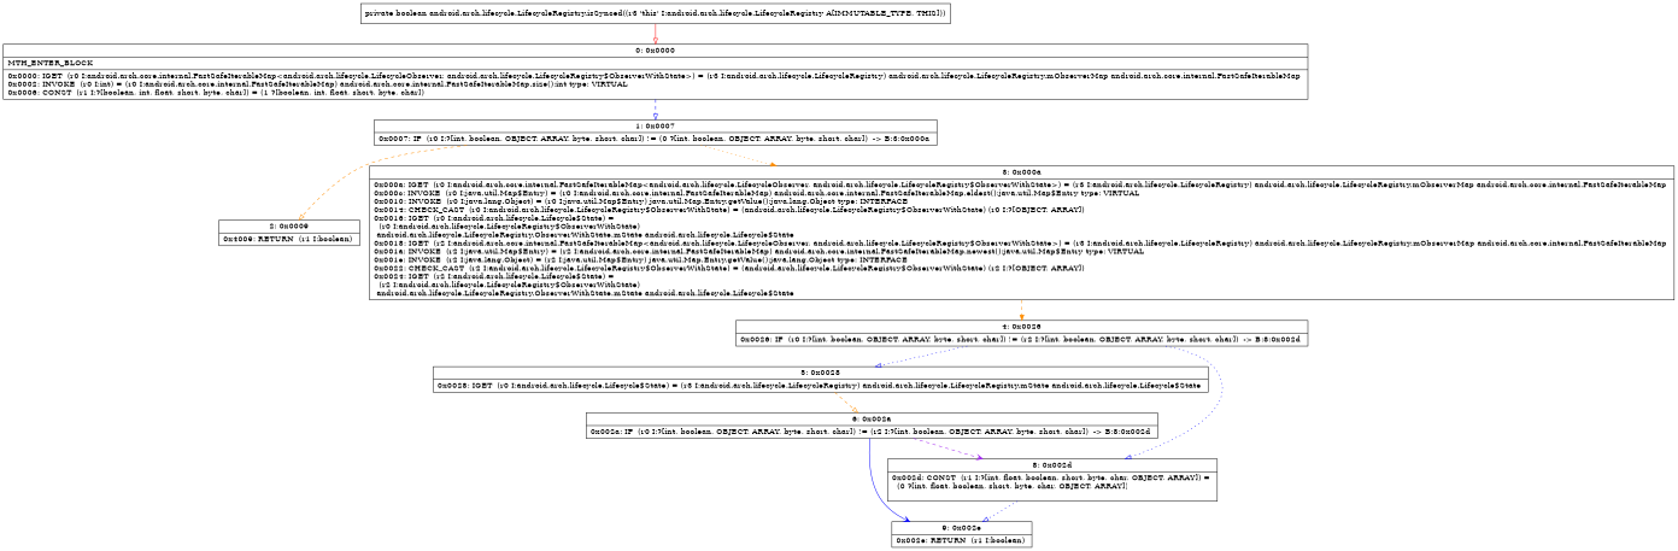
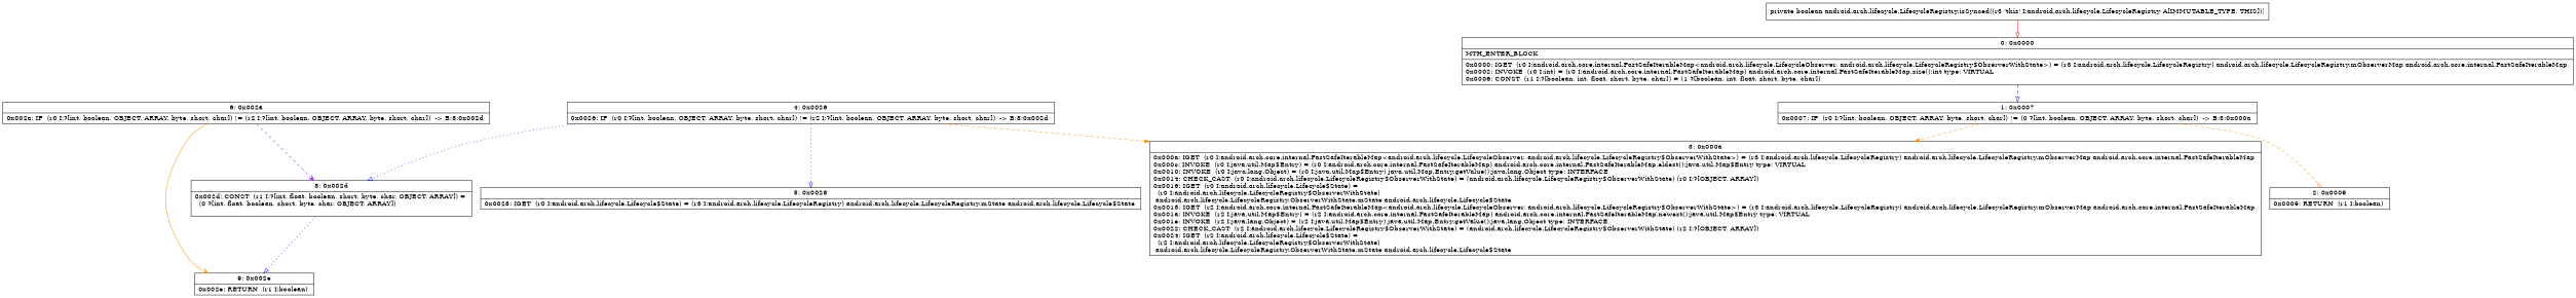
  digraph {
    node [shape=record]
    edge [arrowhead=onormal color=darkorange style=dashed]
    n1 [label="{0\:\ 0x0000|MTH_ENTER_BLOCK\l|0x0000: IGET  (r0 I:android.arch.core.internal.FastSafeIterableMap\<android.arch.lifecycle.LifecycleObserver, android.arch.lifecycle.LifecycleRegistry$ObserverWithState\>) = (r3 I:android.arch.lifecycle.LifecycleRegistry) android.arch.lifecycle.LifecycleRegistry.mObserverMap android.arch.core.internal.FastSafeIterableMap \l0x0002: INVOKE  (r0 I:int) = (r0 I:android.arch.core.internal.FastSafeIterableMap) android.arch.core.internal.FastSafeIterableMap.size():int type: VIRTUAL \l0x0006: CONST  (r1 I:?[boolean, int, float, short, byte, char]) = (1 ?[boolean, int, float, short, byte, char]) \l}"]
    n2 [label="{1\:\ 0x0007|0x0007: IF  (r0 I:?[int, boolean, OBJECT, ARRAY, byte, short, char]) != (0 ?[int, boolean, OBJECT, ARRAY, byte, short, char])  \-\> B:3:0x000a \l}"]
-   n3 [label="{2\:\ 0x0009|0x4009: RETURN  (r1 I:boolean) \l}"]
+   n3 [label="{2\:\ 0x0009|0x0009: RETURN  (r1 I:boolean) \l}"]
    n4 [label="{3\:\ 0x000a|0x000a: IGET  (r0 I:android.arch.core.internal.FastSafeIterableMap\<android.arch.lifecycle.LifecycleObserver, android.arch.lifecycle.LifecycleRegistry$ObserverWithState\>) = (r3 I:android.arch.lifecycle.LifecycleRegistry) android.arch.lifecycle.LifecycleRegistry.mObserverMap android.arch.core.internal.FastSafeIterableMap \l0x000c: INVOKE  (r0 I:java.util.Map$Entry) = (r0 I:android.arch.core.internal.FastSafeIterableMap) android.arch.core.internal.FastSafeIterableMap.eldest():java.util.Map$Entry type: VIRTUAL \l0x0010: INVOKE  (r0 I:java.lang.Object) = (r0 I:java.util.Map$Entry) java.util.Map.Entry.getValue():java.lang.Object type: INTERFACE \l0x0014: CHECK_CAST  (r0 I:android.arch.lifecycle.LifecycleRegistry$ObserverWithState) = (android.arch.lifecycle.LifecycleRegistry$ObserverWithState) (r0 I:?[OBJECT, ARRAY]) \l0x0016: IGET  (r0 I:android.arch.lifecycle.Lifecycle$State) = \l  (r0 I:android.arch.lifecycle.LifecycleRegistry$ObserverWithState)\l android.arch.lifecycle.LifecycleRegistry.ObserverWithState.mState android.arch.lifecycle.Lifecycle$State \l0x0018: IGET  (r2 I:android.arch.core.internal.FastSafeIterableMap\<android.arch.lifecycle.LifecycleObserver, android.arch.lifecycle.LifecycleRegistry$ObserverWithState\>) = (r3 I:android.arch.lifecycle.LifecycleRegistry) android.arch.lifecycle.LifecycleRegistry.mObserverMap android.arch.core.internal.FastSafeIterableMap \l0x001a: INVOKE  (r2 I:java.util.Map$Entry) = (r2 I:android.arch.core.internal.FastSafeIterableMap) android.arch.core.internal.FastSafeIterableMap.newest():java.util.Map$Entry type: VIRTUAL \l0x001e: INVOKE  (r2 I:java.lang.Object) = (r2 I:java.util.Map$Entry) java.util.Map.Entry.getValue():java.lang.Object type: INTERFACE \l0x0022: CHECK_CAST  (r2 I:android.arch.lifecycle.LifecycleRegistry$ObserverWithState) = (android.arch.lifecycle.LifecycleRegistry$ObserverWithState) (r2 I:?[OBJECT, ARRAY]) \l0x0024: IGET  (r2 I:android.arch.lifecycle.Lifecycle$State) = \l  (r2 I:android.arch.lifecycle.LifecycleRegistry$ObserverWithState)\l android.arch.lifecycle.LifecycleRegistry.ObserverWithState.mState android.arch.lifecycle.Lifecycle$State \l}"]
    n5 [label="{4\:\ 0x0026|0x0026: IF  (r0 I:?[int, boolean, OBJECT, ARRAY, byte, short, char]) != (r2 I:?[int, boolean, OBJECT, ARRAY, byte, short, char])  \-\> B:8:0x002d \l}"]
    n6 [label="{5\:\ 0x0028|0x0028: IGET  (r0 I:android.arch.lifecycle.Lifecycle$State) = (r3 I:android.arch.lifecycle.LifecycleRegistry) android.arch.lifecycle.LifecycleRegistry.mState android.arch.lifecycle.Lifecycle$State \l}"]
    n7 [label="{8\:\ 0x002d|0x002d: CONST  (r1 I:?[int, float, boolean, short, byte, char, OBJECT, ARRAY]) = \l  (0 ?[int, float, boolean, short, byte, char, OBJECT, ARRAY])\l \l}"]
    n8 [label="{6\:\ 0x002a|0x002a: IF  (r0 I:?[int, boolean, OBJECT, ARRAY, byte, short, char]) != (r2 I:?[int, boolean, OBJECT, ARRAY, byte, short, char])  \-\> B:8:0x002d \l}"]
    n9 [label="{9\:\ 0x002e|0x002e: RETURN  (r1 I:boolean) \l}"]
    n10 [label="{private boolean android.arch.lifecycle.LifecycleRegistry.isSynced((r3 'this' I:android.arch.lifecycle.LifecycleRegistry A[IMMUTABLE_TYPE, THIS])) }"]
    n1 -> n2 [color=blue]
    n2 -> n3
-   n2 -> n4 [arrowhead=normal style=dotted]
-   n4 -> n5 [arrowhead=normal]
+   n2 -> n4 [arrowhead=normal]
+   n5 -> n4 [arrowhead=normal]
    n5 -> n6 [color=blue style=dotted]
    n5 -> n7 [color=blue style=dotted]
-   n6 -> n8
    n7 -> n9 [color=blue style=dotted]
    n8 -> n7 [arrowhead=vee color=purple]
-   n8 -> n9 [arrowhead=vee color=blue style=solid]
+   n8 -> n9 [arrowhead=vee style=solid]
    n10 -> n1 [color=red style=solid]
  }
